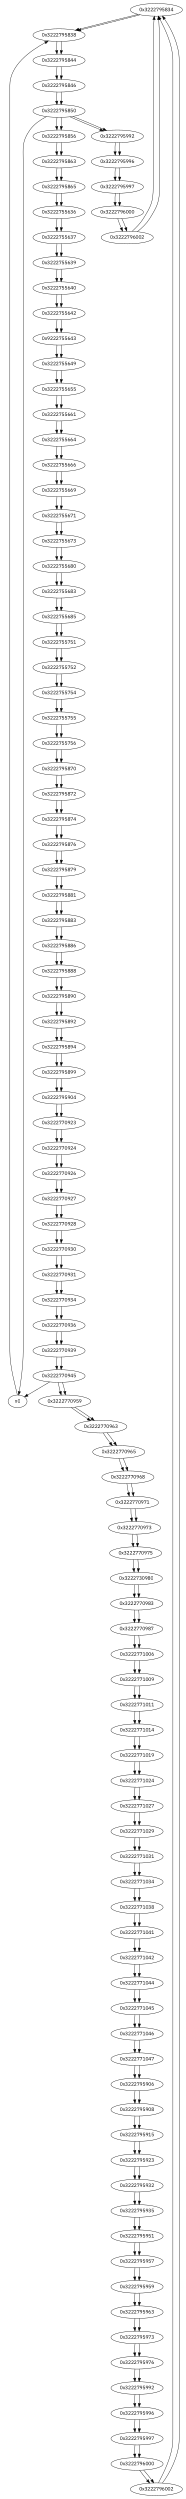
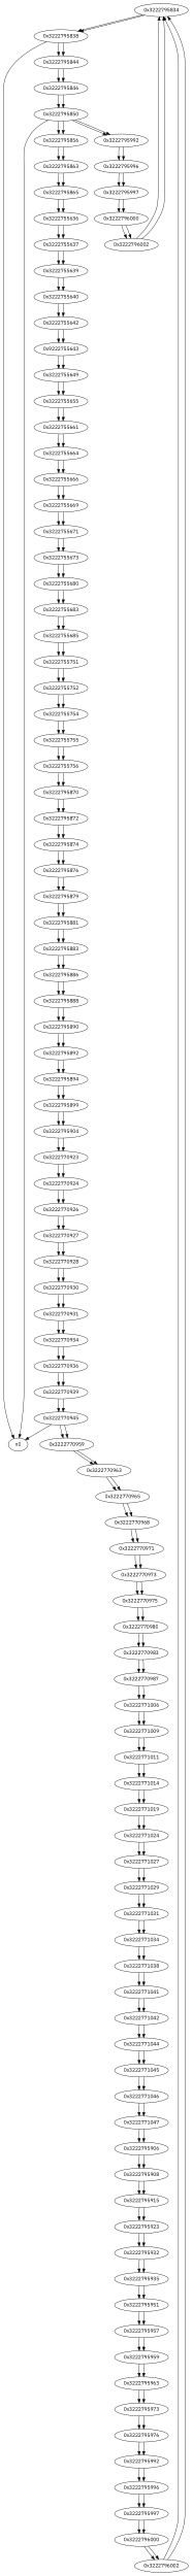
  digraph {
    fontname="IBM Plex Sans"
    node [fontname="IBM Plex Sans"]
    edge [fontname="IBM Plex Sans"]
    n1 [label="0x3222795834"]
    n2 [label="0x3222795838"]
    n3 [label="0x3222795844"]
    n0
    n4 [label="0x3222795846"]
    n5 [label="0x3222795850"]
    n6 [label="0x3222795992"]
    n11 [label="0x3222795856"]
    n7 [label="0x3222795996"]
    n12 [label="0x3222795863"]
    n8 [label="0x3222795997"]
    n9 [label="0x3222796000"]
    n10 [label="0x3222796002"]
    n13 [label="0x3222795865"]
    n14 [label="0x3222755636"]
    n15 [label="0x3222755637"]
    n16 [label="0x3222755639"]
    n17 [label="0x3222755640"]
    n18 [label="0x3222755642"]
    n19 [label="0x9222755643"]
    n20 [label="0x3222755649"]
    n21 [label="0x3222755655"]
    n22 [label="0x3222755661"]
    n23 [label="0x3222755664"]
    n24 [label="0x3222755666"]
    n25 [label="0x3222755669"]
    n26 [label="0x3222755671"]
    n27 [label="0x3222755673"]
    n28 [label="0x3222755680"]
    n29 [label="0x3222755683"]
    n30 [label="0x3222755685"]
    n31 [label="0x3222755751"]
    n32 [label="0x3222755752"]
    n33 [label="0x3222755754"]
    n34 [label="0x3222755755"]
    n35 [label="0x3222755756"]
    n36 [label="0x3222795870"]
    n37 [label="0x3222795872"]
    n38 [label="0x3222795874"]
    n39 [label="0x3222795876"]
    n40 [label="0x3222795879"]
    n41 [label="0x3222795881"]
    n42 [label="0x3222795883"]
    n43 [label="0x3222795886"]
    n44 [label="0x3222795888"]
    n45 [label="0x3222795890"]
    n46 [label="0x3222795892"]
    n47 [label="0x3222795894"]
    n48 [label="0x3222795899"]
    n49 [label="0x3222795904"]
    n50 [label="0x3222770923"]
    n51 [label="0x3222770924"]
    n52 [label="0x3222770926"]
    n53 [label="0x3222770927"]
    n54 [label="0x3222770928"]
    n55 [label="0x3222770930"]
    n56 [label="0x3222770931"]
    n57 [label="0x3222770934"]
    n58 [label="0x3222770936"]
    n59 [label="0x3222770939"]
    n60 [label="0x3222770945"]
    n61 [label="0x3222770959"]
    n62 [label="0x3222770963"]
    n63 [label="0x3222770965"]
    n64 [label="0x3222770968"]
    n65 [label="0x3222770971"]
    n66 [label="0x3222770973"]
    n67 [label="0x3222770975"]
-   n68 [label="0x3222730980"]
+   n68 [label="0x3222770980"]
    n69 [label="0x3222770983"]
    n70 [label="0x3222770987"]
    n71 [label="0x3222771006"]
    n72 [label="0x3222771009"]
    n73 [label="0x3222771011"]
    n74 [label="0x3222771014"]
    n75 [label="0x3222771019"]
    n76 [label="0x3222771024"]
    n77 [label="0x3222771027"]
    n78 [label="0x3222771029"]
    n79 [label="0x3222771031"]
    n80 [label="0x3222771034"]
    n81 [label="0x3222771038"]
    n82 [label="0x3222771041"]
    n83 [label="0x3222771042"]
    n84 [label="0x3222771044"]
    n85 [label="0x3222771045"]
    n86 [label="0x3222771046"]
    n87 [label="0x3222771047"]
    n88 [label="0x3222795906"]
    n89 [label="0x3222795908"]
    n90 [label="0x3222795915"]
    n91 [label="0x3222795923"]
    n92 [label="0x3222795932"]
    n93 [label="0x3222795935"]
    n94 [label="0x3222795951"]
    n95 [label="0x3222795957"]
    n96 [label="0x3222795959"]
    n97 [label="0x3222795963"]
    n98 [label="0x3222795973"]
    n99 [label="0x3222795976"]
    n100 [label="0x3222795992"]
    n101 [label="0x3222795996"]
    n102 [label="0x3222795997"]
    n103 [label="0x3222796000"]
    n104 [label="0x3222796002"]
    n1 -> n2
    n1 -> n2
    n2 -> n3
    n2 -> n3
-   n0 -> n2
+   n2 -> n0
    n3 -> n4
    n3 -> n4
    n4 -> n5
    n4 -> n5
    n5 -> n0
    n5 -> n6
    n5 -> n6
    n5 -> n11
    n5 -> n11
    n6 -> n7
    n6 -> n7
    n11 -> n12
    n11 -> n12
    n7 -> n8
    n7 -> n8
    n12 -> n13
    n12 -> n13
    n8 -> n9
    n8 -> n9
    n9 -> n10
    n9 -> n10
    n10 -> n1
    n10 -> n1
    n13 -> n14
    n13 -> n14
    n14 -> n15
    n14 -> n15
    n15 -> n16
    n15 -> n16
    n16 -> n17
    n16 -> n17
    n17 -> n18
    n17 -> n18
    n18 -> n19
    n18 -> n19
    n19 -> n20
    n19 -> n20
    n20 -> n21
    n20 -> n21
    n21 -> n22
    n21 -> n22
    n22 -> n23
    n22 -> n23
    n23 -> n24
    n23 -> n24
    n24 -> n25
    n24 -> n25
    n25 -> n26
    n25 -> n26
    n26 -> n27
    n26 -> n27
    n27 -> n28
    n27 -> n28
    n28 -> n29
    n28 -> n29
    n29 -> n30
    n29 -> n30
    n30 -> n31
    n30 -> n31
    n31 -> n32
    n31 -> n32
    n32 -> n33
    n32 -> n33
    n33 -> n34
    n33 -> n34
    n34 -> n35
    n34 -> n35
    n35 -> n36
    n35 -> n36
    n36 -> n37
    n36 -> n37
    n37 -> n38
    n37 -> n38
    n38 -> n39
    n38 -> n39
    n39 -> n40
    n39 -> n40
    n40 -> n41
    n40 -> n41
    n41 -> n42
    n41 -> n42
    n42 -> n43
    n42 -> n43
    n43 -> n44
    n43 -> n44
    n44 -> n45
    n44 -> n45
    n45 -> n46
    n45 -> n46
    n46 -> n47
    n46 -> n47
    n47 -> n48
    n47 -> n48
    n48 -> n49
    n48 -> n49
    n49 -> n50
    n49 -> n50
    n50 -> n51
    n50 -> n51
    n51 -> n52
    n51 -> n52
    n52 -> n53
    n52 -> n53
    n53 -> n54
    n53 -> n54
    n54 -> n55
    n54 -> n55
    n55 -> n56
    n55 -> n56
    n56 -> n57
    n56 -> n57
    n57 -> n58
    n57 -> n58
    n58 -> n59
    n58 -> n59
    n59 -> n60
    n59 -> n60
    n60 -> n0
    n60 -> n61
    n60 -> n61
    n61 -> n62
    n61 -> n62
    n62 -> n63
    n62 -> n63
    n63 -> n64
    n63 -> n64
    n64 -> n65
    n64 -> n65
    n65 -> n66
    n65 -> n66
    n66 -> n67
    n66 -> n67
    n67 -> n68
    n67 -> n68
    n68 -> n69
    n68 -> n69
    n69 -> n70
    n69 -> n70
    n70 -> n71
    n70 -> n71
    n71 -> n72
    n71 -> n72
    n72 -> n73
    n72 -> n73
    n73 -> n74
    n73 -> n74
    n74 -> n75
    n74 -> n75
    n75 -> n76
    n75 -> n76
    n76 -> n77
    n76 -> n77
    n77 -> n78
    n77 -> n78
    n78 -> n79
    n78 -> n79
    n79 -> n80
    n79 -> n80
    n80 -> n81
    n80 -> n81
    n81 -> n82
    n81 -> n82
    n82 -> n83
    n82 -> n83
    n83 -> n84
    n83 -> n84
    n84 -> n85
    n84 -> n85
    n85 -> n86
    n85 -> n86
    n86 -> n87
    n86 -> n87
    n87 -> n88
    n87 -> n88
    n88 -> n89
    n88 -> n89
    n89 -> n90
    n89 -> n90
    n90 -> n91
    n90 -> n91
    n91 -> n92
    n91 -> n92
    n92 -> n93
    n92 -> n93
    n93 -> n94
    n93 -> n94
    n94 -> n95
    n94 -> n95
    n95 -> n96
    n95 -> n96
    n96 -> n97
    n96 -> n97
    n97 -> n98
    n97 -> n98
    n98 -> n99
    n98 -> n99
    n99 -> n100
    n99 -> n100
    n100 -> n101
    n100 -> n101
    n101 -> n102
    n101 -> n102
    n102 -> n103
    n102 -> n103
    n103 -> n104
    n103 -> n104
    n104 -> n1
    n104 -> n1
  }
